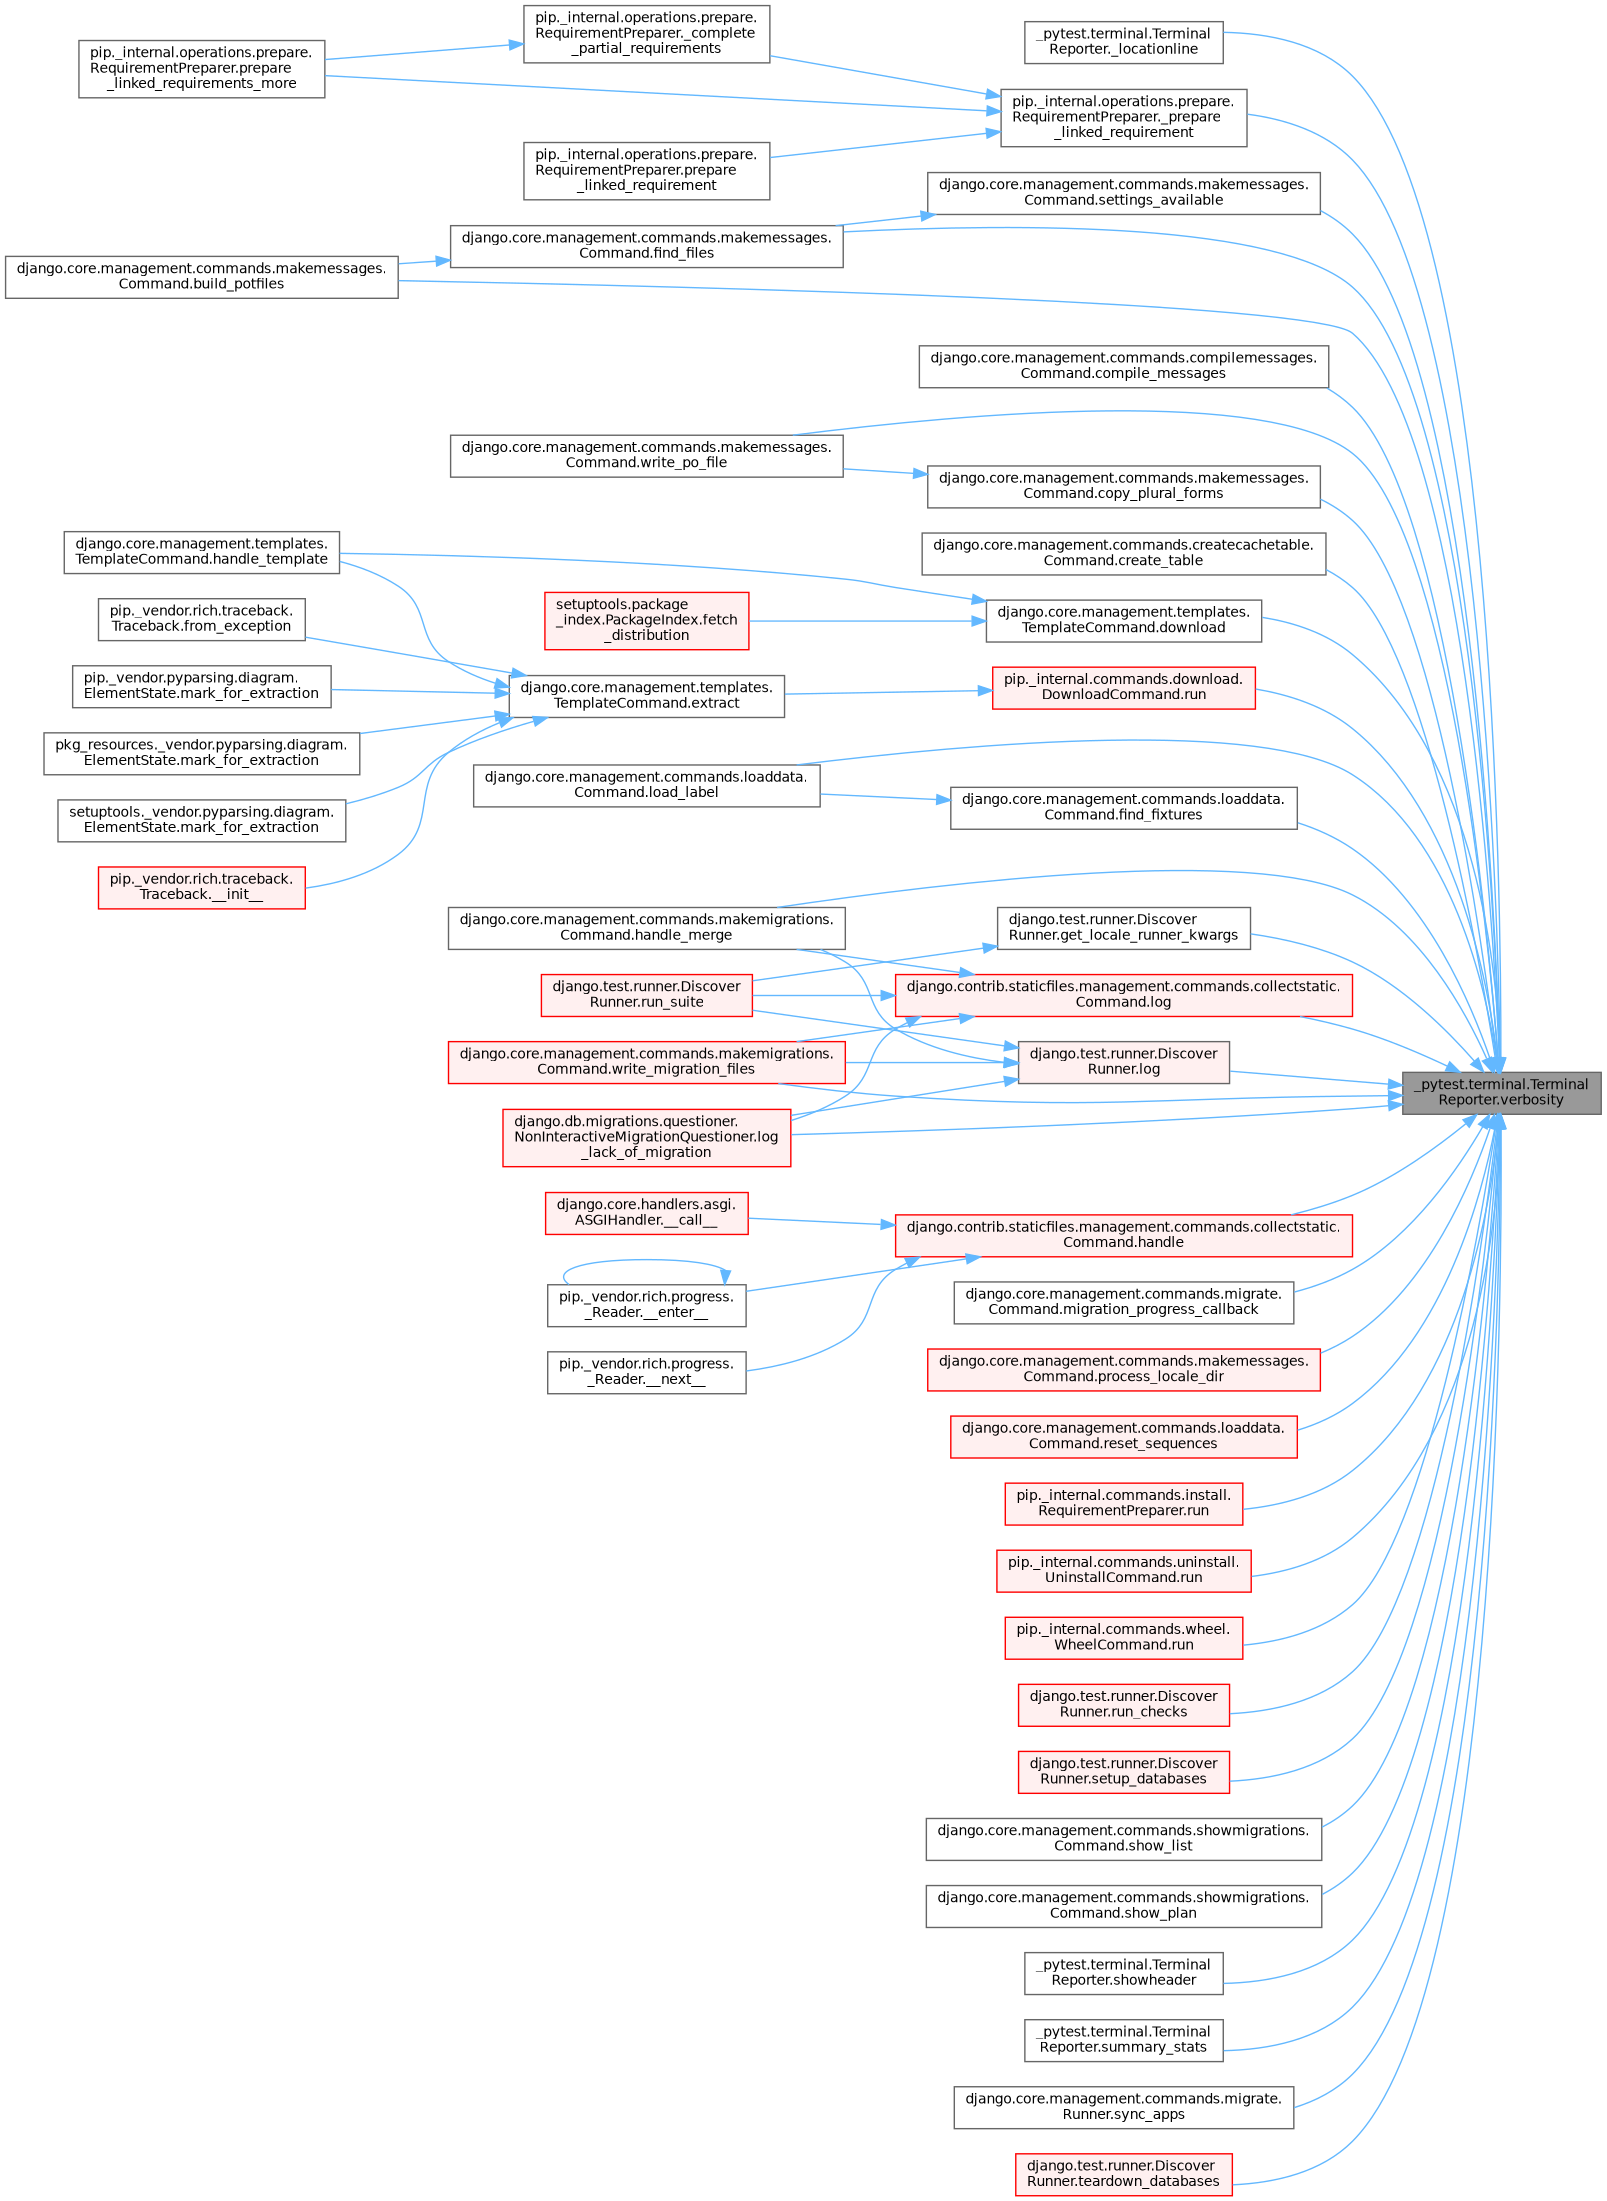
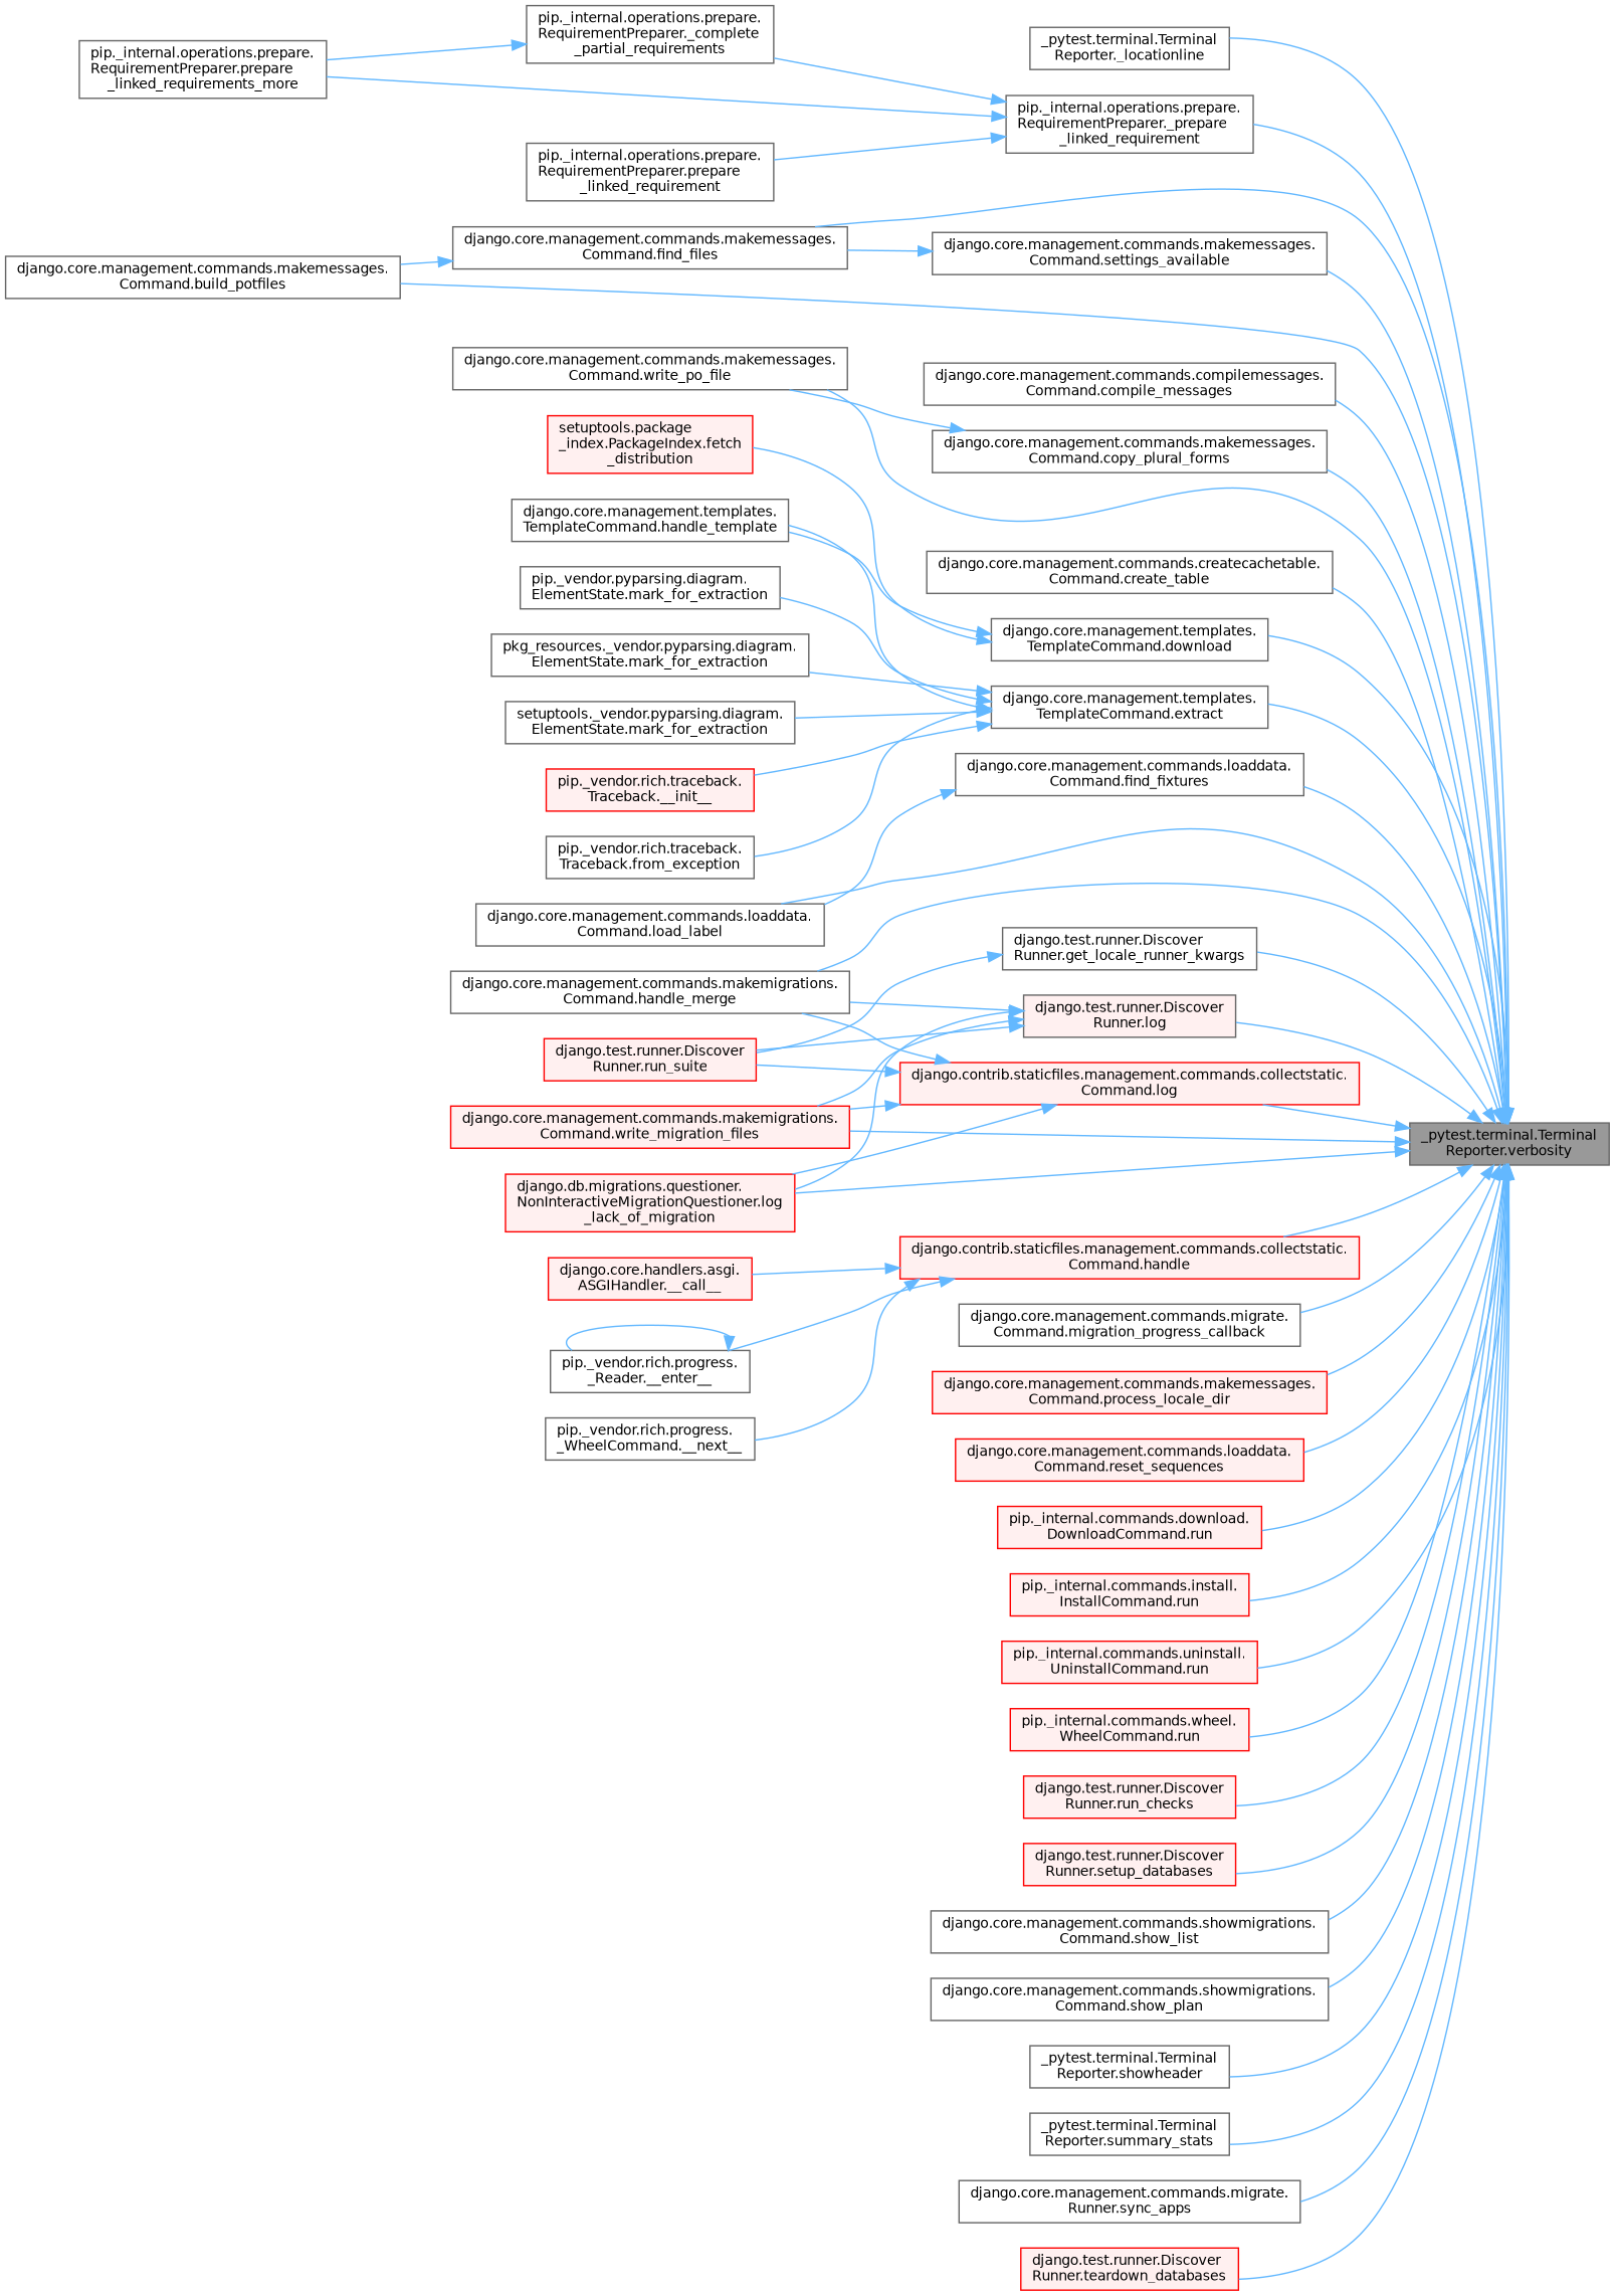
  digraph {
    rankdir=RL
    node [color=grey40 fillcolor=white fontname=Helvetica fontsize=10 shape=box style=filled]
    edge [color=steelblue1 dir=back fontname=Helvetica fontsize=10 labelfontname=Helvetica labelfontsize=10 style=solid]
    n1 [color=gray40 fillcolor=grey60 fontcolor=black height=0.2 label="_pytest.terminal.Terminal\lReporter.verbosity" width=0.4]
    n2 [height=0.2 label="_pytest.terminal.Terminal\lReporter._locationline" width=0.4]
    n3 [height=0.2 label="pip._internal.operations.prepare.\lRequirementPreparer._prepare\l_linked_requirement" width=0.4]
    n4 [height=0.2 label="django.core.management.commands.makemessages.\lCommand.build_potfiles" width=0.4]
    n5 [height=0.2 label="django.core.management.commands.compilemessages.\lCommand.compile_messages" width=0.4]
    n6 [height=0.2 label="django.core.management.commands.makemessages.\lCommand.copy_plural_forms" width=0.4]
    n7 [height=0.2 label="django.core.management.commands.makemessages.\lCommand.write_po_file" width=0.4]
    n8 [height=0.2 label="django.core.management.commands.createcachetable.\lCommand.create_table" width=0.4]
    n9 [height=0.2 label="django.core.management.templates.\lTemplateCommand.download" width=0.4]
    n10 [height=0.2 label="django.core.management.templates.\lTemplateCommand.extract" width=0.4]
    n11 [height=0.2 label="django.core.management.commands.makemessages.\lCommand.find_files" width=0.4]
    n12 [height=0.2 label="django.core.management.commands.loaddata.\lCommand.find_fixtures" width=0.4]
    n13 [height=0.2 label="django.core.management.commands.loaddata.\lCommand.load_label" width=0.4]
    n14 [height=0.2 label="django.test.runner.Discover\lRunner.get_locale_runner_kwargs" width=0.4]
    n15 [color=red fillcolor="#FFF0F0" height=0.2 label="django.contrib.staticfiles.management.commands.collectstatic.\lCommand.handle" width=0.4]
    n16 [height=0.2 label="django.core.management.commands.makemigrations.\lCommand.handle_merge" width=0.4]
    n17 [color=red fillcolor="#FFF0F0" height=0.2 label="django.contrib.staticfiles.management.commands.collectstatic.\lCommand.log" width=0.4]
    n18 [color=red fillcolor="#FFF0F0" height=0.2 label="django.db.migrations.questioner.\lNonInteractiveMigrationQuestioner.log\l_lack_of_migration" width=0.4]
    n19 [color=red fillcolor="#FFF0F0" height=0.2 label="django.core.management.commands.makemigrations.\lCommand.write_migration_files" width=0.4]
    n20 [fillcolor="#FFF0F0" height=0.2 label="django.test.runner.Discover\lRunner.log" width=0.4]
    n21 [height=0.2 label="django.core.management.commands.migrate.\lCommand.migration_progress_callback" width=0.4]
    n22 [color=red fillcolor="#FFF0F0" height=0.2 label="django.core.management.commands.makemessages.\lCommand.process_locale_dir" width=0.4]
    n23 [color=red fillcolor="#FFF0F0" height=0.2 label="django.core.management.commands.loaddata.\lCommand.reset_sequences" width=0.4]
    n24 [color=red fillcolor="#FFF0F0" height=0.2 label="pip._internal.commands.download.\lDownloadCommand.run" width=0.4]
-   n25 [color=red fillcolor="#FFF0F0" height=0.2 label="pip._internal.commands.install.\lRequirementPreparer.run" width=0.4]
+   n25 [color=red fillcolor="#FFF0F0" height=0.2 label="pip._internal.commands.install.\lInstallCommand.run" width=0.4]
    n26 [color=red fillcolor="#FFF0F0" height=0.2 label="pip._internal.commands.uninstall.\lUninstallCommand.run" width=0.4]
    n27 [color=red fillcolor="#FFF0F0" height=0.2 label="pip._internal.commands.wheel.\lWheelCommand.run" width=0.4]
    n28 [color=red fillcolor="#FFF0F0" height=0.2 label="django.test.runner.Discover\lRunner.run_checks" width=0.4]
    n29 [height=0.2 label="django.core.management.commands.makemessages.\lCommand.settings_available" width=0.4]
    n30 [color=red fillcolor="#FFF0F0" height=0.2 label="django.test.runner.Discover\lRunner.setup_databases" width=0.4]
    n31 [height=0.2 label="django.core.management.commands.showmigrations.\lCommand.show_list" width=0.4]
    n32 [height=0.2 label="django.core.management.commands.showmigrations.\lCommand.show_plan" width=0.4]
    n33 [height=0.2 label="_pytest.terminal.Terminal\lReporter.showheader" width=0.4]
    n34 [height=0.2 label="_pytest.terminal.Terminal\lReporter.summary_stats" width=0.4]
    n35 [height=0.2 label="django.core.management.commands.migrate.\lRunner.sync_apps" width=0.4]
    n36 [color=red fillcolor="#FFF0F0" height=0.2 label="django.test.runner.Discover\lRunner.teardown_databases" width=0.4]
    n37 [height=0.2 label="pip._internal.operations.prepare.\lRequirementPreparer._complete\l_partial_requirements" width=0.4]
    n38 [height=0.2 label="pip._internal.operations.prepare.\lRequirementPreparer.prepare\l_linked_requirements_more" width=0.4]
    n39 [height=0.2 label="pip._internal.operations.prepare.\lRequirementPreparer.prepare\l_linked_requirement" width=0.4]
    n40 [color=red fillcolor="#FFF0F0" height=0.2 label="setuptools.package\l_index.PackageIndex.fetch\l_distribution" width=0.4]
    n41 [height=0.2 label="django.core.management.templates.\lTemplateCommand.handle_template" width=0.4]
    n42 [color=red fillcolor="#FFF0F0" height=0.2 label="pip._vendor.rich.traceback.\lTraceback.__init__" width=0.4]
    n43 [height=0.2 label="pip._vendor.rich.traceback.\lTraceback.from_exception" width=0.4]
    n44 [height=0.2 label="pip._vendor.pyparsing.diagram.\lElementState.mark_for_extraction" width=0.4]
    n45 [height=0.2 label="pkg_resources._vendor.pyparsing.diagram.\lElementState.mark_for_extraction" width=0.4]
    n46 [height=0.2 label="setuptools._vendor.pyparsing.diagram.\lElementState.mark_for_extraction" width=0.4]
    n47 [color=red fillcolor="#FFF0F0" height=0.2 label="django.test.runner.Discover\lRunner.run_suite" width=0.4]
    n48 [color=red fillcolor="#FFF0F0" height=0.2 label="django.core.handlers.asgi.\lASGIHandler.__call__" width=0.4]
    n49 [height=0.2 label="pip._vendor.rich.progress.\l_Reader.__enter__" width=0.4]
-   n50 [height=0.2 label="pip._vendor.rich.progress.\l_Reader.__next__" width=0.4]
+   n50 [height=0.2 label="pip._vendor.rich.progress.\l_WheelCommand.__next__" width=0.4]
    n1 -> n2
    n1 -> n3
    n1 -> n4
    n1 -> n5
    n1 -> n6
    n1 -> n7
    n1 -> n8
    n1 -> n9
-   n24 -> n10
+   n1 -> n10
    n1 -> n11
    n1 -> n12
    n1 -> n13
    n1 -> n14
    n1 -> n15
    n1 -> n16
    n1 -> n17
    n1 -> n18
    n1 -> n19
    n1 -> n20
    n1 -> n21
    n1 -> n22
    n1 -> n23
    n1 -> n24
    n1 -> n25
    n1 -> n26
    n1 -> n27
    n1 -> n28
    n1 -> n29
    n1 -> n30
    n1 -> n31
    n1 -> n32
    n1 -> n33
    n1 -> n34
    n1 -> n35
    n1 -> n36
    n3 -> n37
    n3 -> n38
    n3 -> n39
    n6 -> n7
    n9 -> n40
    n9 -> n41
    n10 -> n41
    n10 -> n42
    n10 -> n43
    n10 -> n44
    n10 -> n45
    n10 -> n46
    n11 -> n4
    n12 -> n13
    n14 -> n47
    n15 -> n48
    n15 -> n49
    n15 -> n50
    n17 -> n16
    n17 -> n18
    n17 -> n19
    n17 -> n47
    n20 -> n16
    n20 -> n18
    n20 -> n19
    n20 -> n47
    n29 -> n11
    n37 -> n38
    n49 -> n49
  }
